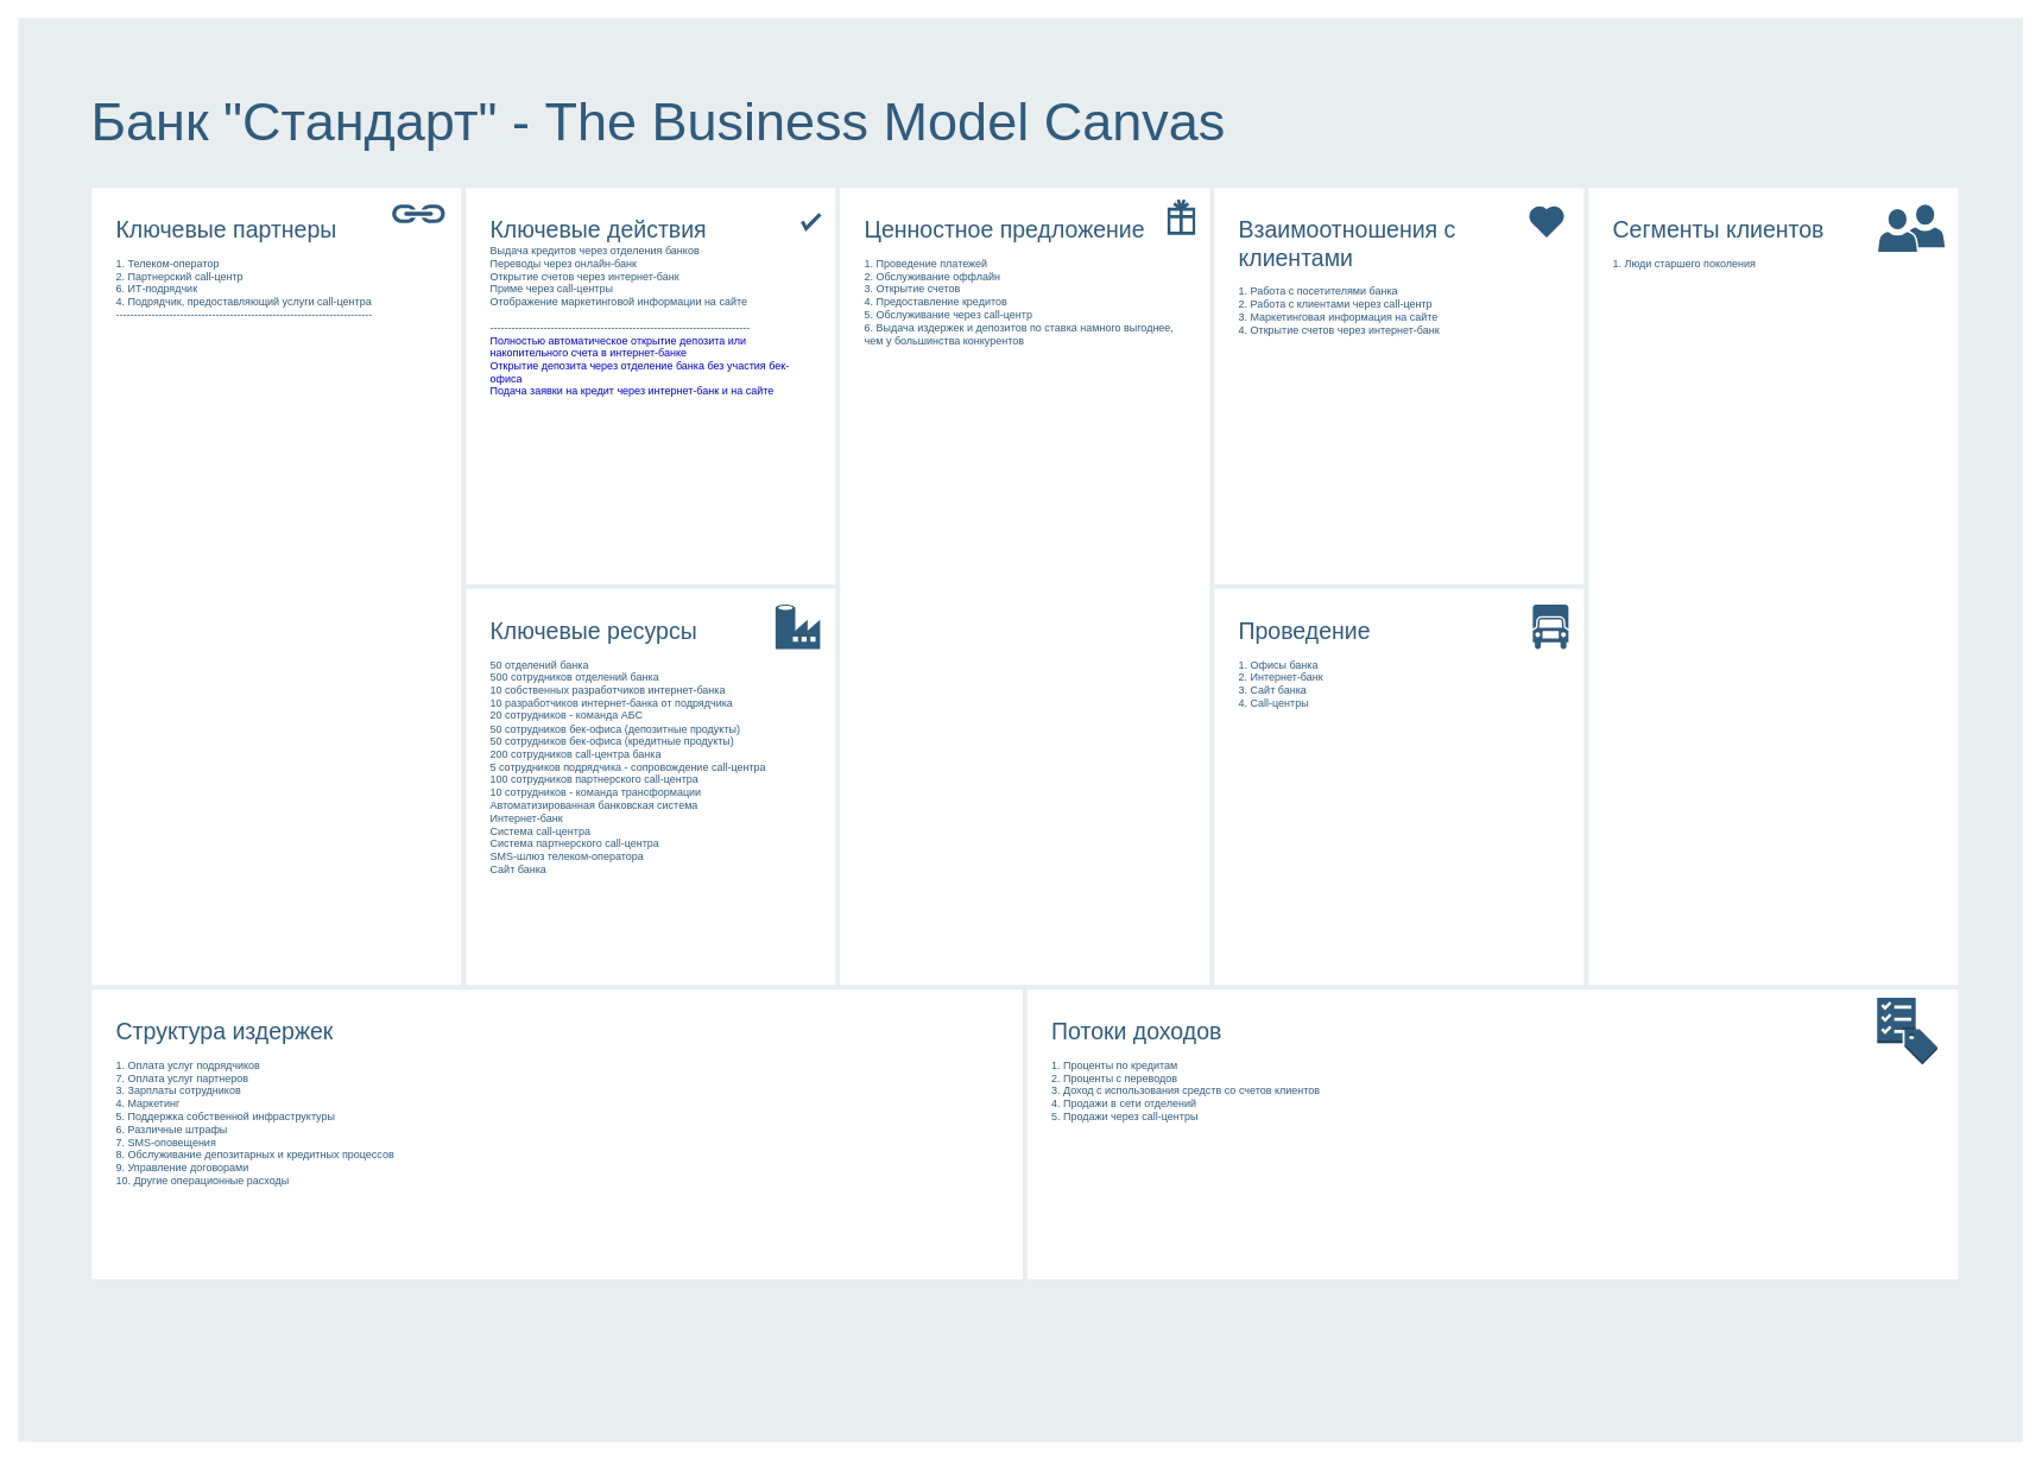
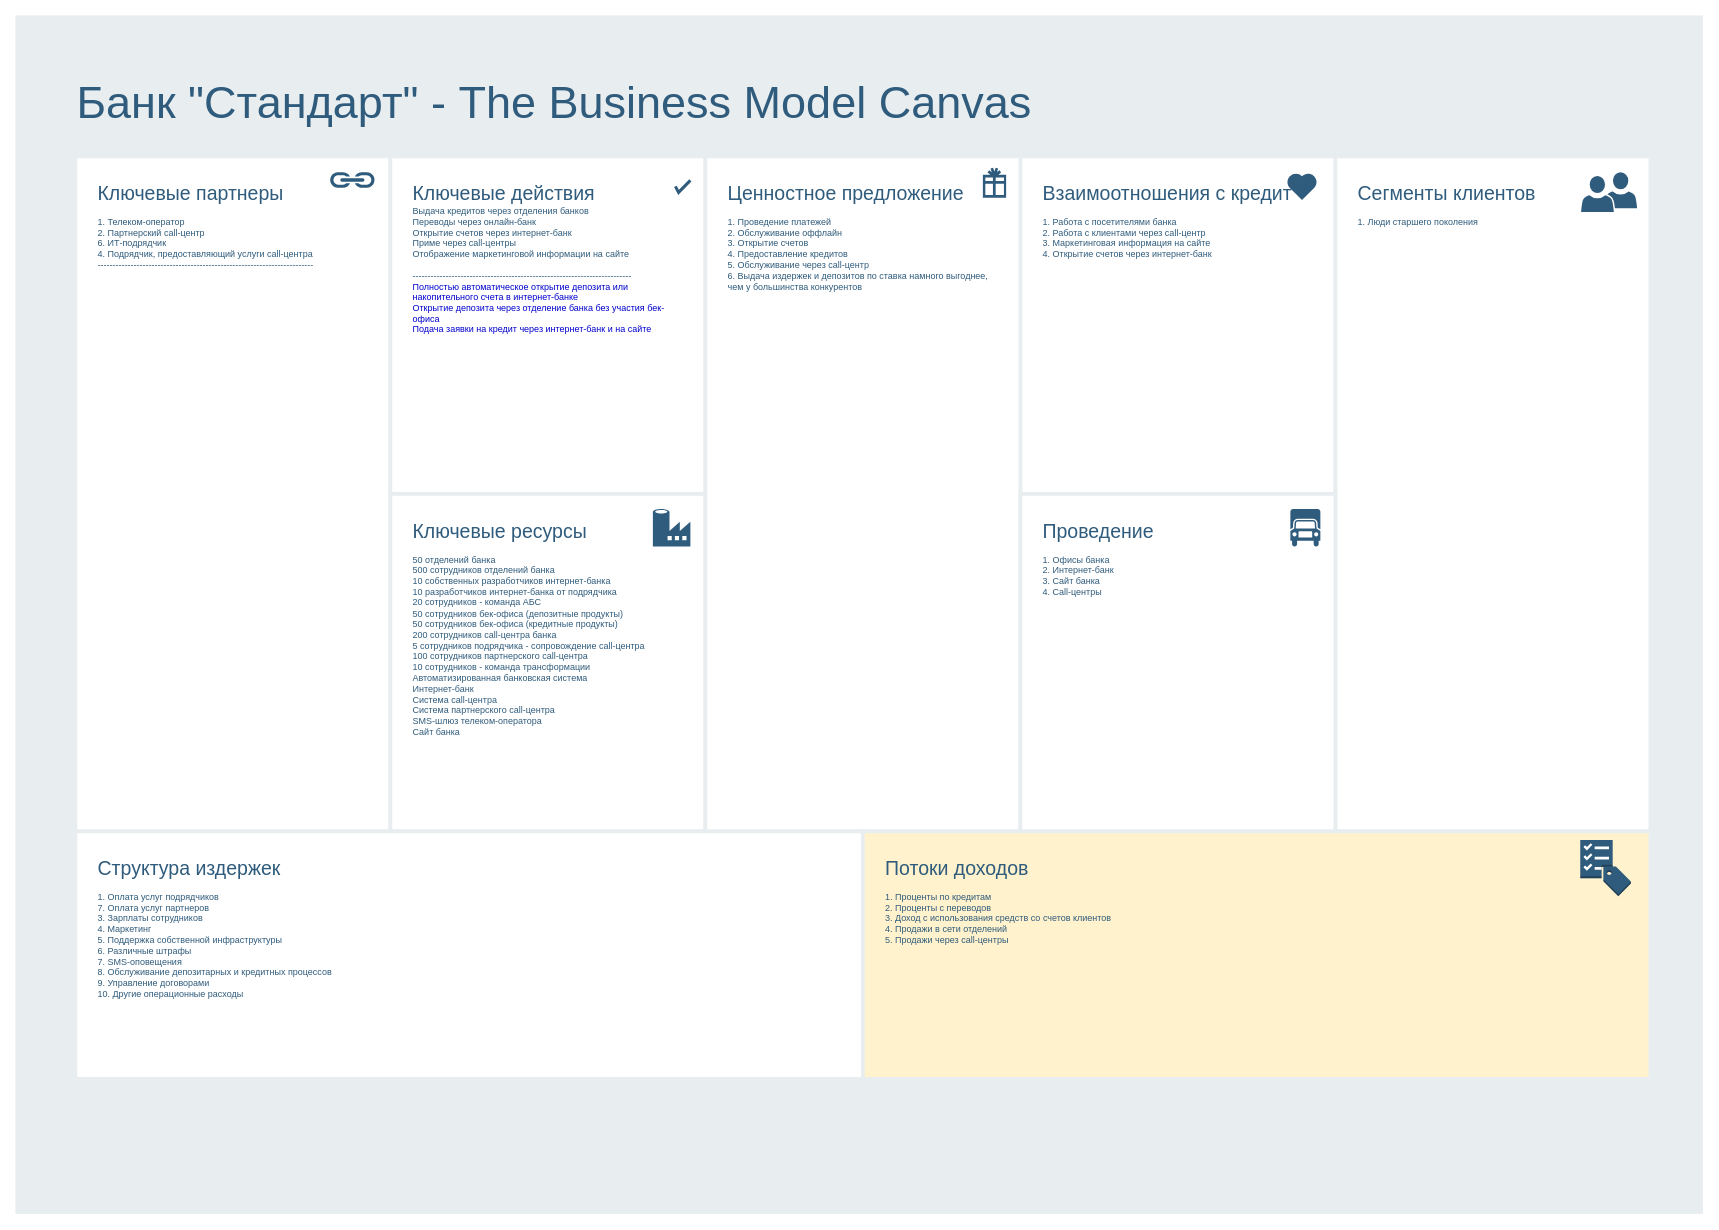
  <mxCell id="0" />
  <mxCell id="1" parent="0" />
  <mxCell id="2" value="" style="rounded=0;whiteSpace=wrap;html=1;shadow=0;labelBackgroundColor=none;strokeColor=none;strokeWidth=3;fillColor=#e8edf0;fontSize=60;fontColor=#2F5B7C;align=left;" parent="1" vertex="1"><mxGeometry x="20" y="20" width="2250" height="1598" as="geometry" /></mxCell>
- <mxCell id="3" value="&lt;div style=&quot;font-size: 26px&quot;&gt;&lt;font style=&quot;font-size: 26px&quot;&gt;Взаимоотношения с клиентами&lt;/font&gt;&lt;/div&gt;&lt;div&gt;&lt;br&gt;&lt;/div&gt;&lt;div&gt;1. Работа с посетителями банка &lt;br&gt;&lt;/div&gt;&lt;div&gt;2. Работа с клиентами через call-центр&lt;/div&gt;&lt;div&gt;3. Маркетинговая информация на сайте&lt;/div&gt;&lt;div&gt;4. Открытие счетов через интернет-банк&lt;/div&gt;" style="rounded=0;whiteSpace=wrap;html=1;shadow=0;labelBackgroundColor=none;strokeColor=#e8edf0;strokeWidth=5;fillColor=#ffffff;fontSize=12;fontColor=#2F5B7C;align=left;verticalAlign=top;spacing=30;" parent="1" vertex="1"><mxGeometry x="1360" y="208" width="420" height="450" as="geometry" /></mxCell>
+ <mxCell id="3" value="&lt;div style=&quot;font-size: 26px&quot;&gt;&lt;font style=&quot;font-size: 26px&quot;&gt;Взаимоотношения с кредит&lt;/font&gt;&lt;/div&gt;&lt;div&gt;&lt;br&gt;&lt;/div&gt;&lt;div&gt;1. Работа с посетителями банка &lt;br&gt;&lt;/div&gt;&lt;div&gt;2. Работа с клиентами через call-центр&lt;/div&gt;&lt;div&gt;3. Маркетинговая информация на сайте&lt;/div&gt;&lt;div&gt;4. Открытие счетов через интернет-банк&lt;/div&gt;" style="rounded=0;whiteSpace=wrap;html=1;shadow=0;labelBackgroundColor=none;strokeColor=#e8edf0;strokeWidth=5;fillColor=#ffffff;fontSize=12;fontColor=#2F5B7C;align=left;verticalAlign=top;spacing=30;" parent="1" vertex="1"><mxGeometry x="1360" y="208" width="420" height="450" as="geometry" /></mxCell>
  <mxCell id="4" value="&lt;font&gt;&lt;font style=&quot;font-size: 26px&quot;&gt;Ключевые партнеры&lt;/font&gt;&lt;br&gt;&lt;/font&gt;&lt;font style=&quot;font-size: 12px&quot;&gt;&lt;br style=&quot;font-size: 12px&quot;&gt;&lt;/font&gt;&lt;div&gt;1. Телеком-оператор&lt;/div&gt;&lt;div&gt;2. Партнерский call-центр&lt;/div&gt;&lt;div&gt;6. ИТ-подрядчик&lt;/div&gt;&lt;div&gt;4. Подрядчик, предоставляющий услуги call-центра&lt;/div&gt;&lt;div&gt;------------------------------------------------------------------------&lt;/div&gt;&lt;div&gt;&lt;br&gt;&lt;/div&gt;" style="rounded=0;whiteSpace=wrap;html=1;shadow=0;labelBackgroundColor=none;strokeColor=#e8edf0;strokeWidth=5;fillColor=#ffffff;fontSize=12;fontColor=#2F5B7C;align=left;verticalAlign=top;spacing=30;" parent="1" vertex="1"><mxGeometry x="100" y="208" width="420" height="900" as="geometry" /></mxCell>
  <mxCell id="5" value="&lt;font&gt;&lt;font style=&quot;font-size: 26px&quot;&gt;Ключевые действия&lt;/font&gt;&lt;br style=&quot;font-size: 12px&quot;&gt;&lt;/font&gt;&lt;div&gt;&lt;font&gt;Выдача кредитов через отделения банков&lt;/font&gt;&lt;/div&gt;&lt;div&gt;&lt;font&gt;Переводы через онлайн-банк&lt;/font&gt;&lt;/div&gt;&lt;div&gt;&lt;font&gt;Открытие счетов через интернет-банк&lt;/font&gt;&lt;/div&gt;&lt;div&gt;&lt;font&gt;Приме через call-центры&lt;/font&gt;&lt;/div&gt;&lt;div&gt;&lt;font&gt;Отображение маркетинговой информации на сайте&lt;/font&gt;&lt;/div&gt;&lt;div&gt;&lt;br&gt;&lt;/div&gt;&lt;div&gt;-------------------------------------------------------------------------&lt;/div&gt;&lt;div&gt;&lt;span style=&quot;color: rgb(0, 0, 204);&quot;&gt;Полностью автоматическое открытие депозита или накопительного счета в интернет-банке&lt;/span&gt;&lt;/div&gt;&lt;div&gt;&lt;span style=&quot;color: rgb(0, 0, 204);&quot;&gt;Открытие депозита через отделение банка без участия бек-офиса&lt;/span&gt;&lt;/div&gt;&lt;div&gt;&lt;span style=&quot;color: rgb(0, 0, 204);&quot;&gt;Подача заявки на кредит через интернет-банк и на сайте&lt;/span&gt;&lt;/div&gt;&lt;div&gt;&lt;span style=&quot;color: rgb(0, 0, 204);&quot;&gt;&lt;br&gt;&lt;/span&gt;&lt;/div&gt;&lt;div&gt;&lt;span style=&quot;color: rgb(0, 0, 204);&quot;&gt;&lt;br&gt;&lt;/span&gt;&lt;/div&gt;" style="rounded=0;whiteSpace=wrap;html=1;shadow=0;labelBackgroundColor=none;strokeColor=#e8edf0;strokeWidth=5;fillColor=#ffffff;fontSize=12;fontColor=#2F5B7C;align=left;verticalAlign=top;spacing=30;" parent="1" vertex="1"><mxGeometry x="520" y="208" width="420" height="450" as="geometry" /></mxCell>
  <mxCell id="6" value="&lt;div&gt;&lt;font style=&quot;font-size: 26px&quot;&gt;Ключевые ресурсы&lt;/font&gt;&lt;/div&gt;&lt;div&gt;&lt;br&gt;&lt;/div&gt;&lt;div&gt;50 отделений банка&lt;/div&gt;&lt;div&gt;500 сотрудников отделений банка&lt;/div&gt;&lt;div&gt;10 собственных разработчиков интернет-банка&lt;/div&gt;&lt;div&gt;10 разработчиков интернет-банка от подрядчика&lt;/div&gt;&lt;div&gt;20 сотрудников - команда АБС&lt;/div&gt;&lt;div&gt;50 сотрудников бек-офиса (депозитные продукты)&lt;/div&gt;&lt;div&gt;50 сотрудников бек-офиса (кредитные продукты)&lt;/div&gt;&lt;div&gt;200 сотрудников call-центра банка&lt;/div&gt;&lt;div&gt;5 сотрудников подрядчика - сопровождение call-центра&lt;/div&gt;&lt;div&gt;100 сотрудников партнерского call-центра&lt;/div&gt;&lt;div&gt;10 сотрудников - команда трансформации&lt;/div&gt;&lt;div&gt;Автоматизированная банковская система&lt;/div&gt;&lt;div&gt;Интернет-банк&lt;/div&gt;&lt;div&gt;Система call-центра&lt;/div&gt;&lt;div&gt;Система партнерского call-центра&lt;/div&gt;&lt;div&gt;SMS-шлюз телеком-оператора&lt;/div&gt;&lt;div&gt;Сайт банка&lt;/div&gt;" style="rounded=0;whiteSpace=wrap;html=1;shadow=0;labelBackgroundColor=none;strokeColor=#e8edf0;strokeWidth=5;fillColor=#ffffff;fontSize=12;fontColor=#2F5B7C;align=left;verticalAlign=top;spacing=30;" parent="1" vertex="1"><mxGeometry x="520" y="658" width="420" height="450" as="geometry" /></mxCell>
  <mxCell id="7" value="&lt;div style=&quot;font-size: 26px&quot;&gt;&lt;font style=&quot;font-size: 26px&quot;&gt;Ценностное предложение&lt;/font&gt;&lt;/div&gt;&lt;div&gt;&lt;br&gt;&lt;/div&gt;&lt;div&gt;1. Проведение платежей&lt;/div&gt;&lt;div&gt;2. Обслуживание оффлайн&lt;/div&gt;&lt;div&gt;3. Открытие счетов&lt;/div&gt;&lt;div&gt;4. Предоставление кредитов&lt;/div&gt;&lt;div&gt;5. Обслуживание через call-центр&lt;/div&gt;&lt;div&gt;6. Выдача издержек и депозитов по ставка намного выгоднее, чем у большинства конкурентов&lt;/div&gt;" style="rounded=0;whiteSpace=wrap;html=1;shadow=0;labelBackgroundColor=none;strokeColor=#e8edf0;strokeWidth=5;fillColor=#ffffff;fontSize=12;fontColor=#2F5B7C;align=left;verticalAlign=top;spacing=30;" parent="1" vertex="1"><mxGeometry x="940" y="208" width="420" height="900" as="geometry" /></mxCell>
  <mxCell id="8" value="&lt;div&gt;&lt;font style=&quot;font-size: 26px&quot;&gt;Сегменты клиентов&lt;/font&gt;&lt;/div&gt;&lt;div&gt;&lt;br&gt;&lt;/div&gt;&lt;div&gt;1. Люди старшего поколения&lt;/div&gt;&lt;div&gt;&lt;br&gt;&lt;/div&gt;" style="rounded=0;whiteSpace=wrap;html=1;shadow=0;labelBackgroundColor=none;strokeColor=#e8edf0;strokeWidth=5;fillColor=#ffffff;fontSize=12;fontColor=#2F5B7C;align=left;verticalAlign=top;spacing=30;" parent="1" vertex="1"><mxGeometry x="1780" y="208" width="420" height="900" as="geometry" /></mxCell>
  <mxCell id="9" value="&lt;div&gt;&lt;font style=&quot;font-size: 26px&quot;&gt;Проведение&lt;/font&gt;&lt;/div&gt;&lt;div&gt;&lt;br&gt;&lt;/div&gt;&lt;div&gt;1. Офисы банка&lt;/div&gt;&lt;div&gt;2. Интернет-банк&lt;/div&gt;&lt;div&gt;3. Сайт банка&lt;/div&gt;&lt;div&gt;4. Call-центры&lt;/div&gt;&lt;div style=&quot;font-size: 10px&quot;&gt;&lt;br&gt;&lt;/div&gt;" style="rounded=0;whiteSpace=wrap;html=1;shadow=0;labelBackgroundColor=none;strokeColor=#e8edf0;strokeWidth=5;fillColor=#ffffff;fontSize=12;fontColor=#2F5B7C;align=left;verticalAlign=top;spacing=30;" parent="1" vertex="1"><mxGeometry x="1360" y="658" width="420" height="450" as="geometry" /></mxCell>
  <mxCell id="10" value="&lt;div style=&quot;font-size: 26px&quot;&gt;&lt;font style=&quot;font-size: 26px&quot;&gt;Структура издержек&lt;/font&gt;&lt;/div&gt;&lt;div&gt;&lt;br&gt;&lt;/div&gt;&lt;div&gt;1. Оплата услуг подрядчиков&lt;/div&gt;&lt;div&gt;7. Оплата услуг партнеров&lt;/div&gt;&lt;div&gt;3. Зарплаты сотрудников&lt;/div&gt;&lt;div&gt;4. Маркетинг&lt;/div&gt;&lt;div&gt;5. Поддержка собственной инфраструктуры&lt;/div&gt;&lt;div&gt;6. Различные штрафы&lt;/div&gt;&lt;div&gt;7. SMS-оповещения&lt;/div&gt;&lt;div&gt;8. Обслуживание депозитарных и кредитных процессов&lt;/div&gt;&lt;div&gt;9. Управление договорами&lt;/div&gt;&lt;div&gt;&lt;div&gt;10. Другие операционные расходы&lt;/div&gt;&lt;div&gt;&lt;br&gt;&lt;/div&gt;&lt;br&gt;&lt;/div&gt;" style="rounded=0;whiteSpace=wrap;html=1;shadow=0;labelBackgroundColor=none;strokeColor=#e8edf0;strokeWidth=5;fillColor=#ffffff;fontSize=12;fontColor=#2F5B7C;align=left;verticalAlign=top;spacing=30;" parent="1" vertex="1"><mxGeometry x="100" y="1108" width="1050" height="330" as="geometry" /></mxCell>
- <mxCell id="11" value="&lt;div style=&quot;font-size: 26px&quot;&gt;&lt;font style=&quot;font-size: 26px&quot;&gt;Потоки доходов&lt;/font&gt;&lt;/div&gt;&lt;div&gt;&lt;br&gt;&lt;/div&gt;&lt;div&gt;1. Проценты по кредитам&lt;/div&gt;&lt;div&gt;2. Проценты с переводов&lt;/div&gt;&lt;div&gt;3. Доход с использования средств со счетов клиентов&lt;/div&gt;&lt;div&gt;4. Продажи в сети отделений&lt;/div&gt;&lt;div&gt;5. Продажи через call-центры&lt;/div&gt;" style="rounded=0;whiteSpace=wrap;html=1;shadow=0;labelBackgroundColor=none;strokeColor=#e8edf0;strokeWidth=5;fillColor=#ffffff;fontSize=12;fontColor=#2F5B7C;align=left;verticalAlign=top;spacing=30;" parent="1" vertex="1"><mxGeometry x="1150" y="1108" width="1050" height="330" as="geometry" /></mxCell>
+ <mxCell id="11" value="&lt;div style=&quot;font-size: 26px&quot;&gt;&lt;font style=&quot;font-size: 26px&quot;&gt;Потоки доходов&lt;/font&gt;&lt;/div&gt;&lt;div&gt;&lt;br&gt;&lt;/div&gt;&lt;div&gt;1. Проценты по кредитам&lt;/div&gt;&lt;div&gt;2. Проценты с переводов&lt;/div&gt;&lt;div&gt;3. Доход с использования средств со счетов клиентов&lt;/div&gt;&lt;div&gt;4. Продажи в сети отделений&lt;/div&gt;&lt;div&gt;5. Продажи через call-центры&lt;/div&gt;" style="rounded=0;whiteSpace=wrap;html=1;shadow=0;labelBackgroundColor=none;strokeColor=#e8edf0;strokeWidth=5;fillColor=#fff2cc;fontSize=12;fontColor=#2F5B7C;align=left;verticalAlign=top;spacing=30;" parent="1" vertex="1"><mxGeometry x="1150" y="1108" width="1050" height="330" as="geometry" /></mxCell>
  <mxCell id="12" value="Банк &quot;Стандарт&quot; - The Business Model Canvas" style="text;html=1;resizable=0;points=[];autosize=1;align=left;verticalAlign=top;spacingTop=-4;fontSize=60;fontColor=#2F5B7C;" parent="1" vertex="1"><mxGeometry x="100" y="98" width="1300" height="80" as="geometry" /></mxCell>
  <mxCell id="13" value="" style="html=1;verticalLabelPosition=bottom;labelBackgroundColor=#ffffff;verticalAlign=top;shadow=0;dashed=0;strokeWidth=4;shape=mxgraph.ios7.misc.check;strokeColor=#2F5B7C;fillColor=#ffffff;gradientColor=none;fontSize=12;fontColor=#2F5B7C;align=left;" parent="1" vertex="1"><mxGeometry x="900" y="240" width="20" height="16" as="geometry" /></mxCell>
  <mxCell id="14" value="" style="shape=mxgraph.signs.travel.present;html=1;fillColor=#2F5B7C;strokeColor=none;verticalLabelPosition=bottom;verticalAlign=top;align=center;shadow=0;labelBackgroundColor=none;fontSize=12;fontColor=#2F5B7C;" parent="1" vertex="1"><mxGeometry x="1310" y="223" width="31" height="40" as="geometry" /></mxCell>
  <mxCell id="15" value="" style="html=1;verticalLabelPosition=bottom;labelBackgroundColor=#ffffff;verticalAlign=top;strokeWidth=3;strokeColor=none;fillColor=#2F5B7C;shadow=0;dashed=0;shape=mxgraph.ios7.icons.heart;fontSize=12;fontColor=#2F5B7C;align=left;" parent="1" vertex="1"><mxGeometry x="1715" y="230" width="41" height="36" as="geometry" /></mxCell>
  <mxCell id="16" value="" style="shadow=0;dashed=0;html=1;strokeColor=none;labelPosition=center;verticalLabelPosition=bottom;verticalAlign=top;shape=mxgraph.mscae.cloud.data_factory;fillColor=#2F5B7C;labelBackgroundColor=none;fontSize=10;fontColor=#2F5B7C;align=left;" parent="1" vertex="1"><mxGeometry x="870" y="678" width="50" height="50" as="geometry" /></mxCell>
  <mxCell id="17" value="" style="shape=mxgraph.signs.transportation.truck_6;html=1;fillColor=#2F5B7C;strokeColor=none;verticalLabelPosition=bottom;verticalAlign=top;align=center;shadow=0;labelBackgroundColor=none;fontSize=10;fontColor=#2F5B7C;aspect=fixed;" parent="1" vertex="1"><mxGeometry x="1720" y="678" width="40" height="50" as="geometry" /></mxCell>
  <mxCell id="18" value="" style="shape=image;html=1;verticalAlign=top;verticalLabelPosition=bottom;labelBackgroundColor=#ffffff;imageAspect=0;aspect=fixed;image=https://cdn4.iconfinder.com/data/icons/evil-icons-user-interface/64/price-128.png;shadow=0;strokeColor=#e8edf0;strokeWidth=3;fillColor=#2F5B7C;gradientColor=none;fontSize=10;fontColor=#2F5B7C;align=left;" parent="1" vertex="1"><mxGeometry x="1084" y="1128" width="58" height="58" as="geometry" /></mxCell>
  <mxCell id="19" value="" style="dashed=0;html=1;shape=mxgraph.aws3.checklist_cost;fillColor=#2F5B7C;gradientColor=none;shadow=0;labelBackgroundColor=none;strokeColor=none;strokeWidth=3;fontSize=10;fontColor=#2F5B7C;align=left;" parent="1" vertex="1"><mxGeometry x="2106.5" y="1119.5" width="67.5" height="75" as="geometry" /></mxCell>
  <mxCell id="20" value="" style="shadow=0;dashed=0;html=1;strokeColor=none;fillColor=#2F5B7C;labelPosition=center;verticalLabelPosition=bottom;verticalAlign=top;outlineConnect=0;shape=mxgraph.office.concepts.link;labelBackgroundColor=none;fontSize=10;fontColor=#000000;align=left;" parent="1" vertex="1"><mxGeometry x="439" y="229" width="61" height="21" as="geometry" /></mxCell>
  <mxCell id="21" value="" style="group" parent="1" vertex="1" connectable="0"><mxGeometry x="2106.5" y="233" width="69" height="50" as="geometry" /></mxCell>
  <mxCell id="22" value="" style="shadow=0;dashed=0;html=1;strokeColor=#FFFFFF;labelPosition=center;verticalLabelPosition=bottom;verticalAlign=top;outlineConnect=0;shape=mxgraph.office.users.user;fillColor=#2F5B7C;labelBackgroundColor=none;fontSize=10;fontColor=#000000;align=left;strokeWidth=2;" parent="21" vertex="1"><mxGeometry x="31" y="-5" width="46" height="50" as="geometry" /></mxCell>
  <mxCell id="23" value="" style="shadow=0;dashed=0;html=1;strokeColor=#FFFFFF;labelPosition=center;verticalLabelPosition=bottom;verticalAlign=top;outlineConnect=0;shape=mxgraph.office.users.user;fillColor=#2F5B7C;labelBackgroundColor=none;fontSize=10;fontColor=#000000;align=left;strokeWidth=2;" parent="21" vertex="1"><mxGeometry width="46" height="50" as="geometry" /></mxCell>
